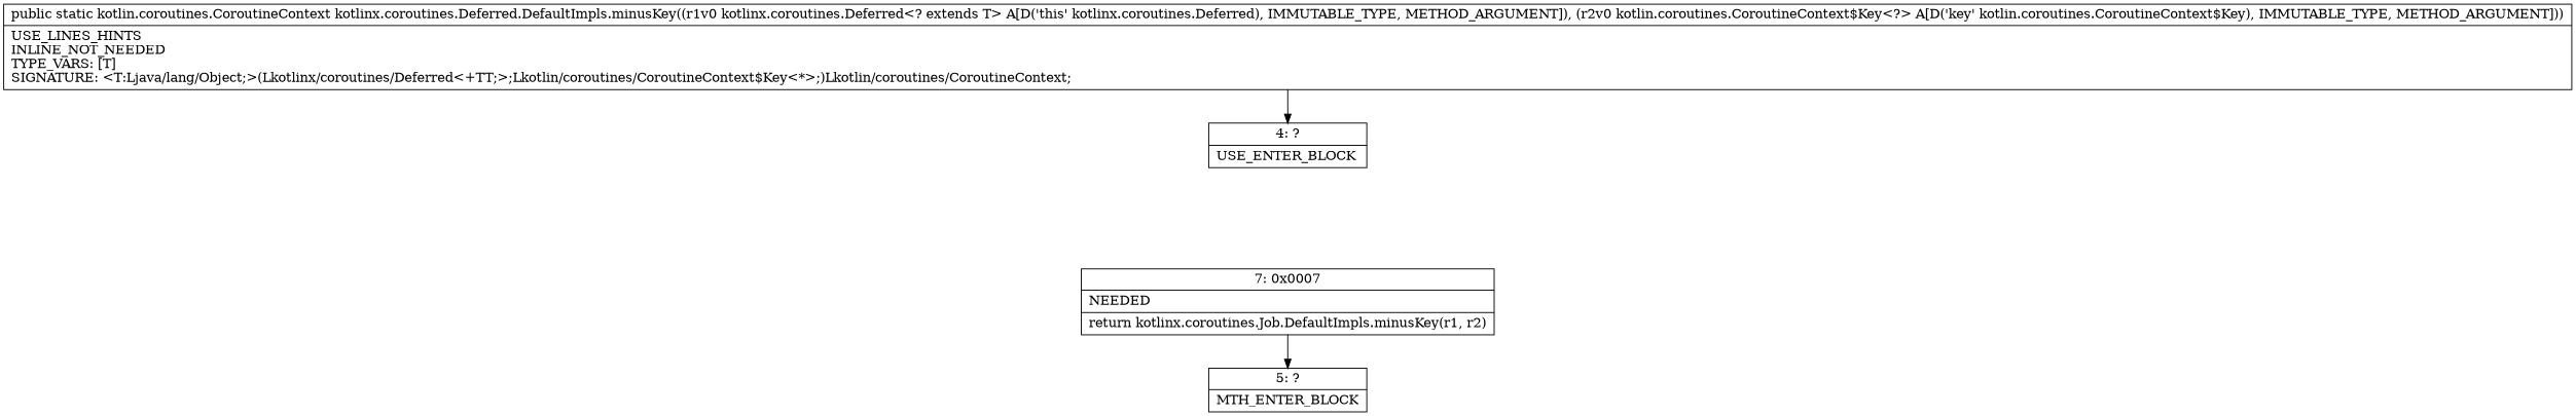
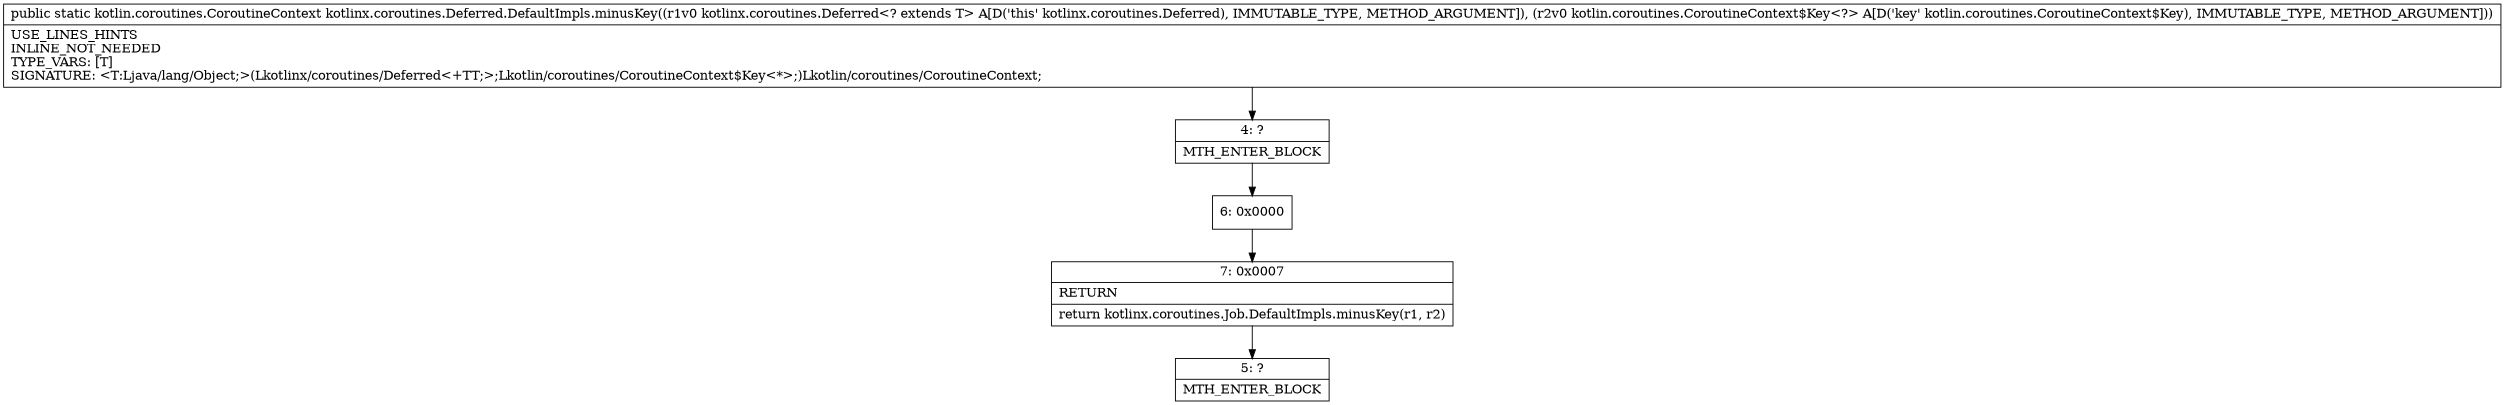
  digraph {
    node [shape=record]
-   n1 [label="{4\:\ ?|USE_ENTER_BLOCK\l}"]
-   n3 [label="{7\:\ 0x0007|NEEDED\l|return kotlinx.coroutines.Job.DefaultImpls.minusKey(r1, r2)\l}"]
+   n1 [label="{4\:\ ?|MTH_ENTER_BLOCK\l}"]
+   n2 [label="{6\:\ 0x0000}"]
+   n3 [label="{7\:\ 0x0007|RETURN\l|return kotlinx.coroutines.Job.DefaultImpls.minusKey(r1, r2)\l}"]
    n4 [label="{5\:\ ?|MTH_ENTER_BLOCK\l}"]
    n5 [label="{public static kotlin.coroutines.CoroutineContext kotlinx.coroutines.Deferred.DefaultImpls.minusKey((r1v0 kotlinx.coroutines.Deferred\<? extends T\> A[D('this' kotlinx.coroutines.Deferred), IMMUTABLE_TYPE, METHOD_ARGUMENT]), (r2v0 kotlin.coroutines.CoroutineContext$Key\<?\> A[D('key' kotlin.coroutines.CoroutineContext$Key), IMMUTABLE_TYPE, METHOD_ARGUMENT]))  | USE_LINES_HINTS\lINLINE_NOT_NEEDED\lTYPE_VARS: [T]\lSIGNATURE: \<T:Ljava\/lang\/Object;\>(Lkotlinx\/coroutines\/Deferred\<+TT;\>;Lkotlin\/coroutines\/CoroutineContext$Key\<*\>;)Lkotlin\/coroutines\/CoroutineContext;\l}"]
+   n1 -> n2
+   n2 -> n3
    n3 -> n4
    n5 -> n1
  }
